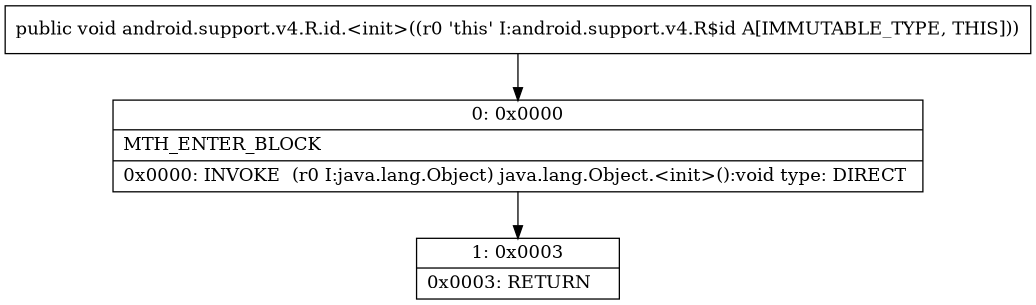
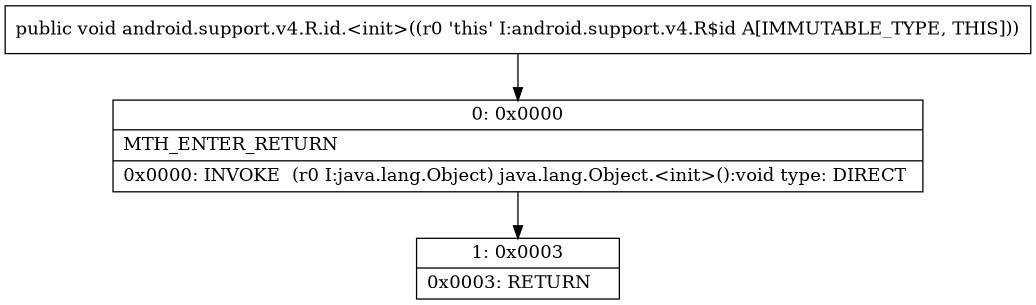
  digraph {
    node [shape=record]
-   n1 [label="{0\:\ 0x0000|MTH_ENTER_BLOCK\l|0x0000: INVOKE  (r0 I:java.lang.Object) java.lang.Object.\<init\>():void type: DIRECT \l}"]
+   n1 [label="{0\:\ 0x0000|MTH_ENTER_RETURN\l|0x0000: INVOKE  (r0 I:java.lang.Object) java.lang.Object.\<init\>():void type: DIRECT \l}"]
    n2 [label="{1\:\ 0x0003|0x0003: RETURN   \l}"]
    n3 [label="{public void android.support.v4.R.id.\<init\>((r0 'this' I:android.support.v4.R$id A[IMMUTABLE_TYPE, THIS])) }"]
    n1 -> n2
    n3 -> n1
  }
